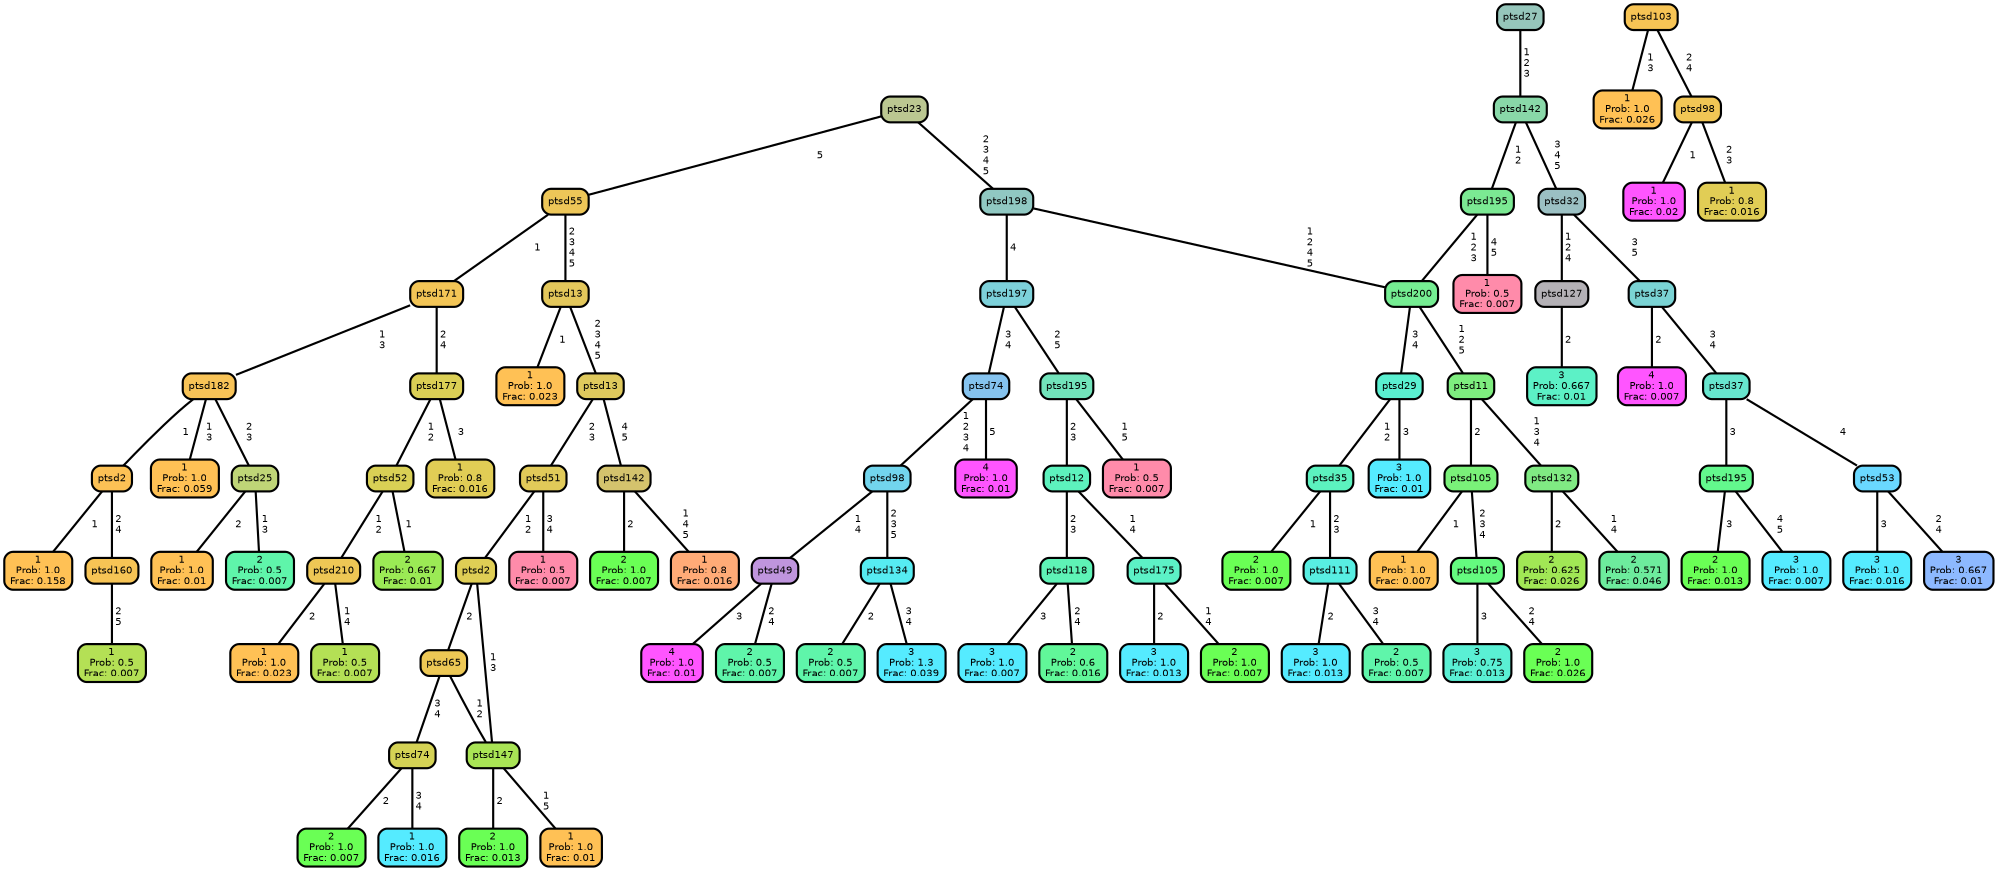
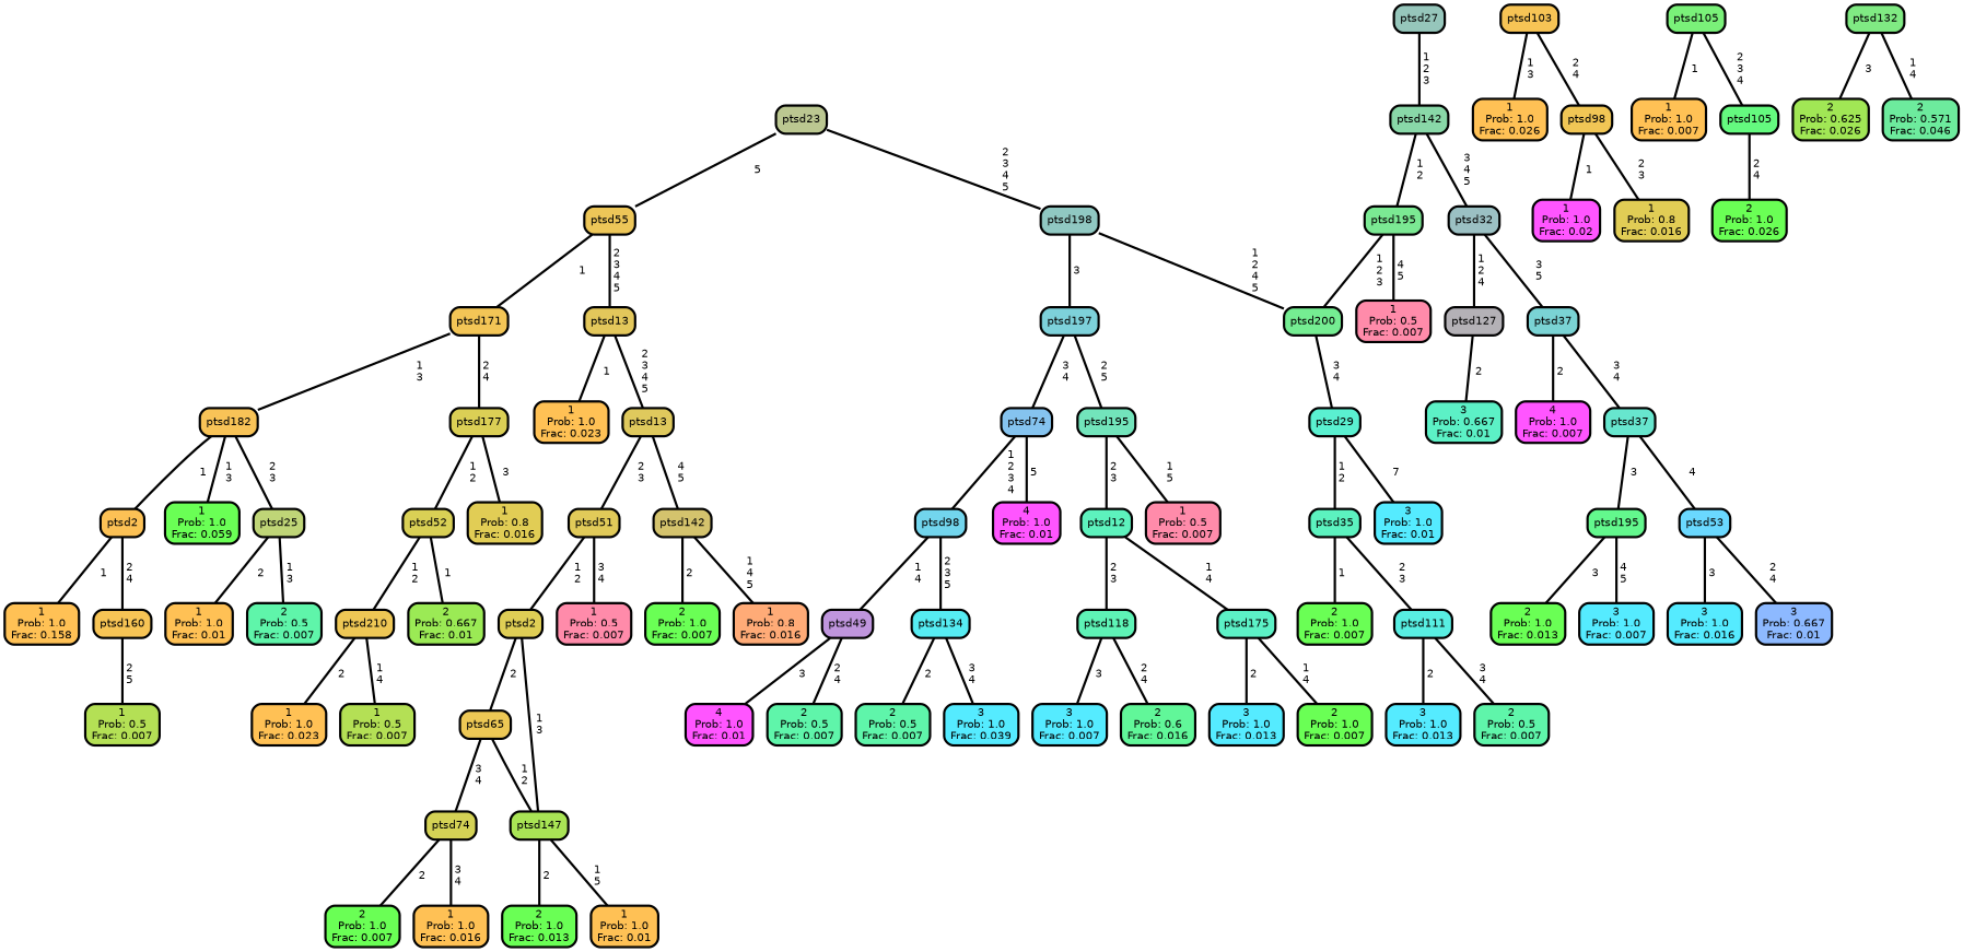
  graph {
    ranksep="0 equally"
    splines=straight
    node [color=black fillcolor="#ffc155" fontcolor=black fontname=helvetica penwidth=3 shape=box style="filled, rounded"]
    edge [color=black fontname=helvetica penwidth=3]
    n1 [label="1\nProb: 1.0\nFrac: 0.158"]
    n2 [fillcolor="#fcc155" label=ptsd2]
    n3 [fillcolor="#f7c455" label=ptsd160]
    n4 [fillcolor="#b4e055" label="1\nProb: 0.5\nFrac: 0.007"]
-   n5 [label="1\nProb: 1.0\nFrac: 0.059"]
+   n5 [fillcolor="#6aff55" label="1\nProb: 1.0\nFrac: 0.059"]
    n6 [fillcolor="#f8c357" label=ptsd182]
    n7 [fillcolor="#bfd577" label=ptsd25]
    n8 [label="1\nProb: 1.0\nFrac: 0.01"]
    n9 [fillcolor="#5ff5aa" label="2\nProb: 0.5\nFrac: 0.007"]
    n10 [fillcolor="#f3c556" label=ptsd171]
    n11 [fillcolor="#dbcf55" label=ptsd177]
    n12 [fillcolor="#d9d055" label=ptsd52]
    n13 [fillcolor="#e1cd55" label="1\nProb: 0.8\nFrac: 0.016"]
    n14 [label="1\nProb: 1.0\nFrac: 0.023"]
    n15 [fillcolor="#eec755" label=ptsd210]
    n16 [fillcolor="#b4e055" label="1\nProb: 0.5\nFrac: 0.007"]
    n17 [fillcolor="#9bea55" label="2\nProb: 0.667\nFrac: 0.01"]
    n18 [fillcolor="#edc658" label=ptsd55]
    n19 [fillcolor="#e3c75b" label=ptsd13]
    n20 [label="1\nProb: 1.0\nFrac: 0.023"]
    n21 [fillcolor="#dfc95d" label=ptsd13]
    n22 [fillcolor="#e1ca59" label=ptsd51]
    n23 [fillcolor="#d4c36d" label=ptsd142]
    n24 [label="1\nProb: 1.0\nFrac: 0.026"]
    n25 [fillcolor="#f7c455" label=ptsd103]
    n26 [fillcolor="#f1c655" label=ptsd98]
    n27 [fillcolor="#ff55ff" label="1\nProb: 1.0\nFrac: 0.02"]
    n28 [fillcolor="#e1cd55" label="1\nProb: 0.8\nFrac: 0.016"]
    n29 [fillcolor="#edc855" label=ptsd65]
    n30 [fillcolor="#d4d255" label=ptsd74]
    n31 [fillcolor="#a9e455" label=ptsd147]
    n32 [fillcolor="#6aff55" label="2\nProb: 1.0\nFrac: 0.007"]
-   n33 [fillcolor="#55ebff" label="1\nProb: 1.0\nFrac: 0.016"]
+   n33 [label="1\nProb: 1.0\nFrac: 0.016"]
    n34 [fillcolor="#dfce55" label=ptsd2]
    n35 [fillcolor="#6aff55" label="2\nProb: 1.0\nFrac: 0.013"]
    n36 [label="1\nProb: 1.0\nFrac: 0.01"]
    n37 [fillcolor="#ff8baa" label="1\nProb: 0.5\nFrac: 0.007"]
    n38 [fillcolor="#6aff55" label="2\nProb: 1.0\nFrac: 0.007"]
    n39 [fillcolor="#ffab77" label="1\nProb: 0.8\nFrac: 0.016"]
    n40 [fillcolor="#bbc791" label=ptsd23]
    n41 [fillcolor="#90c8c2" label=ptsd198]
    n42 [fillcolor="#7dd1da" label=ptsd197]
    n43 [fillcolor="#75ed92" label=ptsd200]
    n44 [fillcolor="#ff55ff" label="4\nProb: 1.0\nFrac: 0.01"]
    n45 [fillcolor="#bf95dd" label=ptsd49]
    n46 [fillcolor="#5ff5aa" label="2\nProb: 0.5\nFrac: 0.007"]
    n47 [fillcolor="#72d5ed" label=ptsd98]
    n48 [fillcolor="#56ecf2" label=ptsd134]
    n49 [fillcolor="#5ff5aa" label="2\nProb: 0.5\nFrac: 0.007"]
-   n50 [fillcolor="#55ebff" label="3\nProb: 1.3\nFrac: 0.039"]
+   n50 [fillcolor="#55ebff" label="3\nProb: 1.0\nFrac: 0.039"]
    n51 [fillcolor="#85c3ef" label=ptsd74]
    n52 [fillcolor="#ff55ff" label="4\nProb: 1.0\nFrac: 0.01"]
    n53 [fillcolor="#72e4bb" label=ptsd195]
    n54 [fillcolor="#5df2bd" label=ptsd12]
    n55 [fillcolor="#ff8baa" label="1\nProb: 0.5\nFrac: 0.007"]
    n56 [fillcolor="#55ebff" label="3\nProb: 1.0\nFrac: 0.007"]
    n57 [fillcolor="#5ef3b6" label=ptsd118]
    n58 [fillcolor="#61f799" label="2\nProb: 0.6\nFrac: 0.016"]
    n59 [fillcolor="#5cf1c6" label=ptsd175]
    n60 [fillcolor="#55ebff" label="3\nProb: 1.0\nFrac: 0.013"]
    n61 [fillcolor="#6aff55" label="2\nProb: 1.0\nFrac: 0.007"]
    n62 [fillcolor="#96c6bb" label=ptsd27]
    n63 [fillcolor="#89d8a8" label=ptsd142]
    n64 [fillcolor="#6aff55" label="2\nProb: 1.0\nFrac: 0.007"]
    n65 [fillcolor="#5cf2bf" label=ptsd35]
    n66 [fillcolor="#58eee2" label=ptsd111]
    n67 [fillcolor="#55ebff" label="3\nProb: 1.0\nFrac: 0.013"]
    n68 [fillcolor="#5ff5aa" label="2\nProb: 0.5\nFrac: 0.007"]
    n69 [fillcolor="#5af0d0" label=ptsd29]
    n70 [fillcolor="#55ebff" label="3\nProb: 1.0\nFrac: 0.01"]
-   n71 [fillcolor="#7eed7f" label=ptsd11]
    n72 [fillcolor="#7af179" label=ptsd105]
    n73 [fillcolor="#80ea83" label=ptsd132]
    n74 [label="1\nProb: 1.0\nFrac: 0.007"]
    n75 [fillcolor="#64fa7f" label=ptsd105]
-   n76 [fillcolor="#5af0d4" label="3\nProb: 0.75\nFrac: 0.013"]
    n77 [fillcolor="#6aff55" label="2\nProb: 1.0\nFrac: 0.026"]
    n78 [fillcolor="#a1e755" label="2\nProb: 0.625\nFrac: 0.026"]
    n79 [fillcolor="#6deb9d" label="2\nProb: 0.571\nFrac: 0.046"]
    n80 [fillcolor="#7be993" label=ptsd195]
    n81 [fillcolor="#ff8baa" label="1\nProb: 0.5\nFrac: 0.007"]
    n82 [fillcolor="#9bc0c3" label=ptsd32]
    n83 [fillcolor="#b4b1b6" label=ptsd127]
    n84 [fillcolor="#7ad3d4" label=ptsd37]
    n85 [fillcolor="#5cf1c6" label="3\nProb: 0.667\nFrac: 0.01"]
    n86 [fillcolor="#ff55ff" label="4\nProb: 1.0\nFrac: 0.007"]
    n87 [fillcolor="#67e6ce" label=ptsd37]
    n88 [fillcolor="#63f88d" label=ptsd195]
    n89 [fillcolor="#6ad8ff" label=ptsd53]
    n90 [fillcolor="#6aff55" label="2\nProb: 1.0\nFrac: 0.013"]
    n91 [fillcolor="#55ebff" label="3\nProb: 1.0\nFrac: 0.007"]
    n92 [fillcolor="#55ebff" label="3\nProb: 1.0\nFrac: 0.016"]
    n93 [fillcolor="#8db9ff" label="3\nProb: 0.667\nFrac: 0.01"]
    subgraph sub_1 {
      rank=same
    }
    n2 -- n1 [label=" 1"]
    n2 -- n3 [label=" 2\n 4"]
    n3 -- n4 [label=" 2\n 5"]
    n6 -- n2 [label=" 1"]
    n6 -- n5 [label=" 1\n 3"]
    n6 -- n7 [label=" 2\n 3"]
    n7 -- n8 [label=" 2"]
    n7 -- n9 [label=" 1\n 3"]
    n10 -- n6 [label=" 1\n 3"]
    n10 -- n11 [label=" 2\n 4"]
    n11 -- n12 [label=" 1\n 2"]
    n11 -- n13 [label=" 3"]
    n12 -- n15 [label=" 1\n 2"]
    n12 -- n17 [label=" 1"]
    n15 -- n14 [label=" 2"]
    n15 -- n16 [label=" 1\n 4"]
    n18 -- n10 [label=" 1"]
    n18 -- n19 [label=" 2\n 3\n 4\n 5"]
    n19 -- n20 [label=" 1"]
    n19 -- n21 [label=" 2\n 3\n 4\n 5"]
    n21 -- n22 [label=" 2\n 3"]
    n21 -- n23 [label=" 4\n 5"]
    n22 -- n34 [label=" 1\n 2"]
    n22 -- n37 [label=" 3\n 4"]
    n23 -- n38 [label=" 2"]
    n23 -- n39 [label=" 1\n 4\n 5"]
    n25 -- n24 [label=" 1\n 3"]
    n25 -- n26 [label=" 2\n 4"]
    n26 -- n27 [label=" 1"]
    n26 -- n28 [label=" 2\n 3"]
    n29 -- n30 [label=" 3\n 4"]
    n29 -- n31 [label=" 1\n 2"]
    n30 -- n32 [label=" 2"]
    n30 -- n33 [label=" 3\n 4"]
    n31 -- n35 [label=" 2"]
    n31 -- n36 [label=" 1\n 5"]
    n34 -- n29 [label=" 2"]
    n34 -- n31 [label=" 1\n 3"]
    n40 -- n18 [label=" 5"]
    n40 -- n41 [label=" 2\n 3\n 4\n 5"]
-   n41 -- n42 [label=" 4"]
+   n41 -- n42 [label=" 3"]
    n41 -- n43 [label=" 1\n 2\n 4\n 5"]
    n42 -- n51 [label=" 3\n 4"]
    n42 -- n53 [label=" 2\n 5"]
    n43 -- n69 [label=" 3\n 4"]
-   n43 -- n71 [label=" 1\n 2\n 5"]
    n45 -- n44 [label=" 3"]
    n45 -- n46 [label=" 2\n 4"]
    n47 -- n45 [label=" 1\n 4"]
    n47 -- n48 [label=" 2\n 3\n 5"]
    n48 -- n49 [label=" 2"]
    n48 -- n50 [label=" 3\n 4"]
    n51 -- n47 [label=" 1\n 2\n 3\n 4"]
    n51 -- n52 [label=" 5"]
    n53 -- n54 [label=" 2\n 3"]
    n53 -- n55 [label=" 1\n 5"]
    n54 -- n57 [label=" 2\n 3"]
    n54 -- n59 [label=" 1\n 4"]
    n57 -- n56 [label=" 3"]
    n57 -- n58 [label=" 2\n 4"]
    n59 -- n60 [label=" 2"]
    n59 -- n61 [label=" 1\n 4"]
    n62 -- n63 [label=" 1\n 2\n 3"]
    n63 -- n80 [label=" 1\n 2"]
    n63 -- n82 [label=" 3\n 4\n 5"]
    n65 -- n64 [label=" 1"]
    n65 -- n66 [label=" 2\n 3"]
    n66 -- n67 [label=" 2"]
    n66 -- n68 [label=" 3\n 4"]
    n69 -- n65 [label=" 1\n 2"]
-   n69 -- n70 [label=" 3"]
-   n71 -- n72 [label=" 2"]
-   n71 -- n73 [label=" 1\n 3\n 4"]
+   n69 -- n70 [label=" 7"]
    n72 -- n74 [label=" 1"]
    n72 -- n75 [label=" 2\n 3\n 4"]
-   n73 -- n78 [label=" 2"]
+   n73 -- n78 [label=" 3"]
    n73 -- n79 [label=" 1\n 4"]
-   n75 -- n76 [label=" 3"]
    n75 -- n77 [label=" 2\n 4"]
    n80 -- n43 [label=" 1\n 2\n 3"]
    n80 -- n81 [label=" 4\n 5"]
    n82 -- n83 [label=" 1\n 2\n 4"]
    n82 -- n84 [label=" 3\n 5"]
    n83 -- n85 [label=" 2"]
    n84 -- n86 [label=" 2"]
    n84 -- n87 [label=" 3\n 4"]
    n87 -- n88 [label=" 3"]
    n87 -- n89 [label=" 4"]
    n88 -- n90 [label=" 3"]
    n88 -- n91 [label=" 4\n 5"]
    n89 -- n92 [label=" 3"]
    n89 -- n93 [label=" 2\n 4"]
  }
